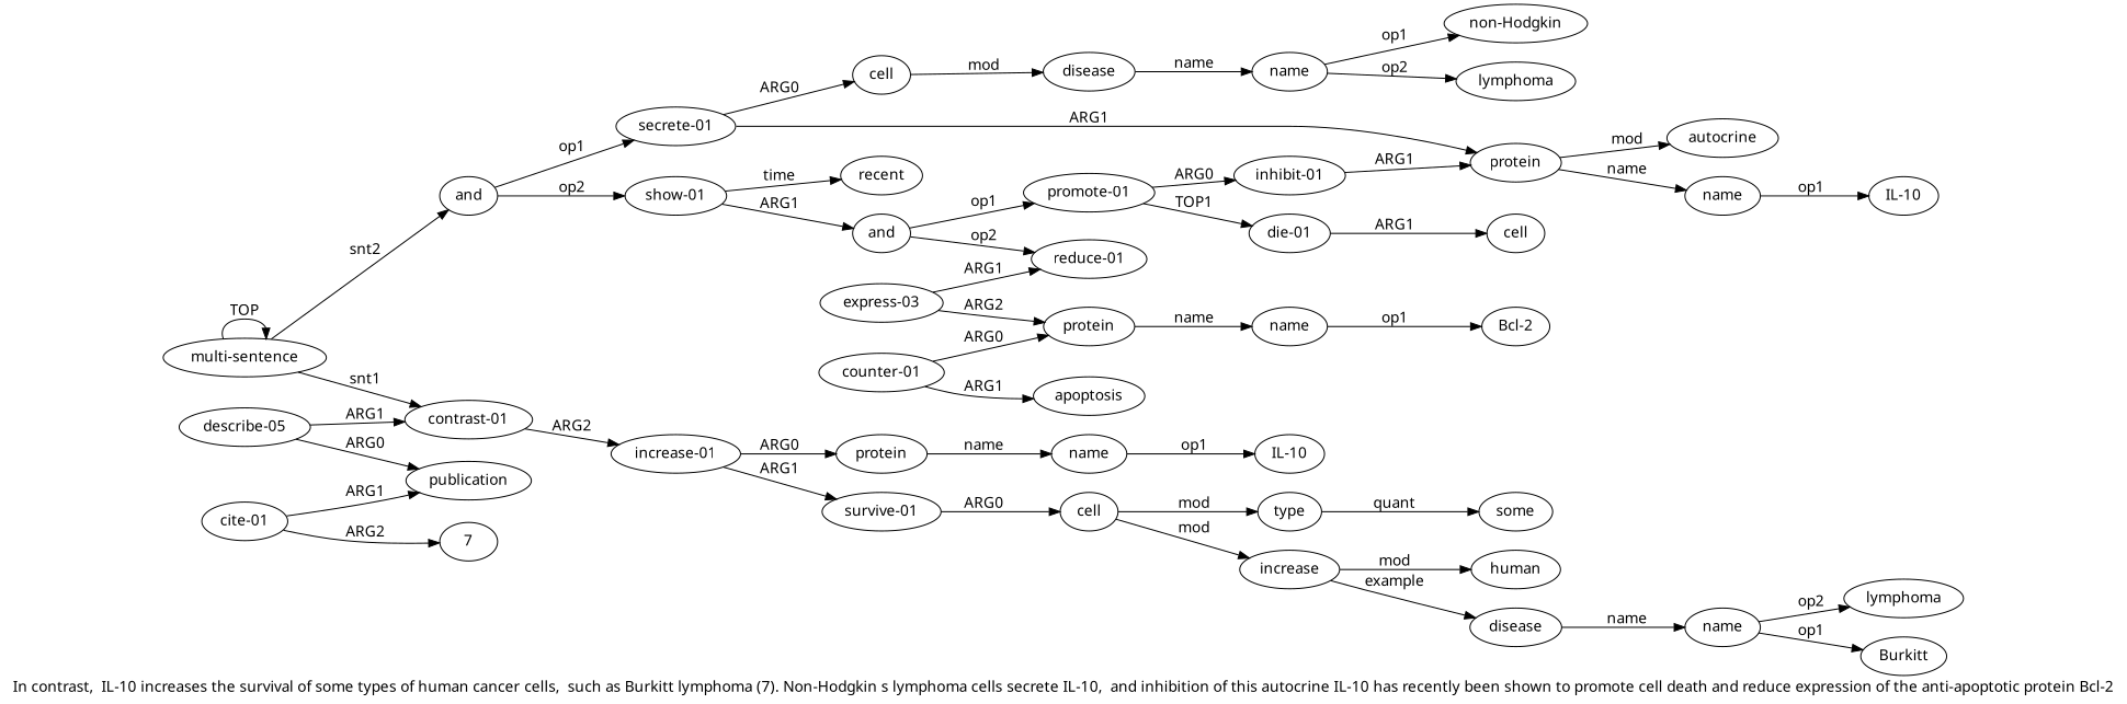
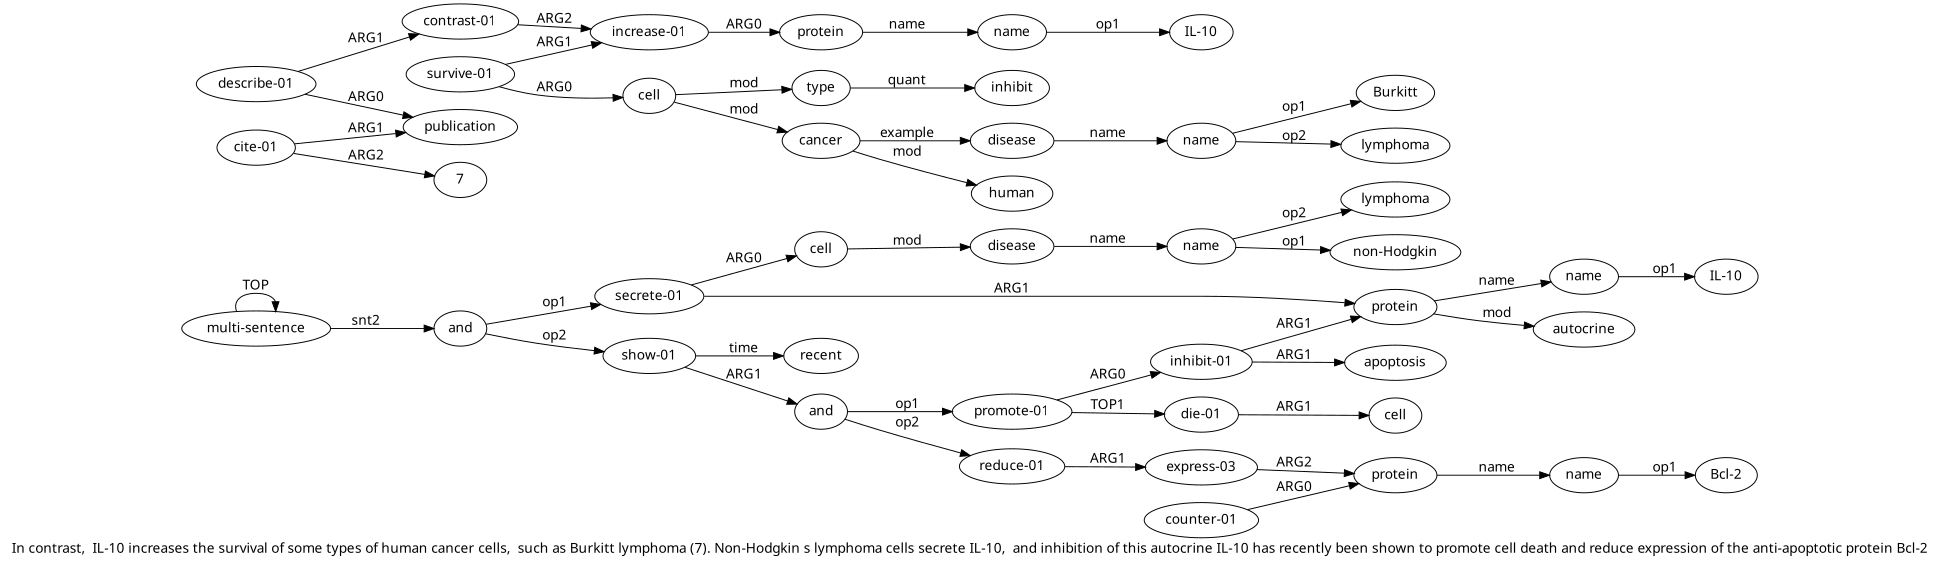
  digraph {
    fontname="Noto Sans"
    label="In contrast,  IL-10 increases the survival of some types of human cancer cells,  such as Burkitt lymphoma (7). Non-Hodgkin s lymphoma cells secrete IL-10,  and inhibition of this autocrine IL-10 has recently been shown to promote cell death and reduce expression of the anti-apoptotic protein Bcl-2"
    rankdir=LR
    node [color=black fontname="Noto Sans" gold_ind=-1 gold_label=name test_ind=-1 test_label=name]
    edge [color=black fontname="Noto Sans" gold_label=ARG1 test_label=ARG1]
    n1 [gold_ind=20 label=name test_ind=20]
    n2 [gold_label=lymphoma label=lymphoma test_label=lymphoma]
    n3 [gold_label="non-Hodgkin" label="non-Hodgkin" test_label="non-Hodgkin"]
    n4 [gold_ind=21 gold_label=protein label=protein test_ind=21 test_label=protein]
    n5 [gold_ind=22 label=name test_ind=22]
    n6 [gold_ind=23 gold_label=autocrine label=autocrine test_ind=23 test_label=autocrine]
    n7 [gold_label="IL-10" label="IL-10" test_label="IL-10"]
    n8 [gold_ind=24 gold_label="show-01" label="show-01" test_ind=24 test_label="show-01"]
    n9 [gold_ind=25 gold_label=and label=and test_ind=25 test_label=and]
    n10 [gold_ind=36 gold_label=recent label=recent test_ind=36 test_label=recent]
    n11 [gold_ind=26 gold_label="promote-01" label="promote-01" test_ind=26 test_label="promote-01"]
    n12 [gold_ind=30 gold_label="reduce-01" label="reduce-01" test_ind=30 test_label="reduce-01"]
    n13 [gold_ind=27 gold_label="inhibit-01" label="inhibit-01" test_ind=27 test_label="inhibit-01"]
    n14 [gold_ind=28 gold_label="die-01" label="die-01" test_ind=28 test_label="die-01"]
    n15 [gold_ind=31 gold_label="express-03" label="express-03" test_ind=31 test_label="express-03"]
    n16 [gold_ind=29 gold_label=cell label=cell test_ind=29 test_label=cell]
    n17 [gold_ind=32 gold_label=protein label=protein test_ind=32 test_label=protein]
    n18 [gold_ind=33 label=name test_ind=33]
    n19 [gold_label="Bcl-2" label="Bcl-2" test_label="Bcl-2"]
    n20 [gold_label="IL-10" label="IL-10" test_label="IL-10"]
    n21 [gold_ind=35 gold_label=apoptosis label=apoptosis test_ind=35 test_label=apoptosis]
    n22 [gold_ind=34 gold_label="counter-01" label="counter-01" test_ind=34 test_label="counter-01"]
    n23 [gold_label=7 label=7 test_label=7]
    n24 [gold_label=Burkitt label=Burkitt test_label=Burkitt]
    n25 [gold_ind=15 gold_label="cite-01" label="cite-01" test_ind=15 test_label="cite-01"]
    n26 [gold_ind=14 gold_label=publication label=publication test_ind=14 test_label=publication]
    n27 [gold_ind=17 gold_label="secrete-01" label="secrete-01" test_ind=17 test_label="secrete-01"]
    n28 [gold_ind=18 gold_label=cell label=cell test_ind=18 test_label=cell]
    n29 [gold_ind=19 gold_label=disease label=disease test_ind=19 test_label=disease]
    n30 [gold_ind=16 gold_label=and label=and test_ind=16 test_label=and]
    n31 [gold_ind=11 gold_label=type label=type test_ind=11 test_label=type]
-   n32 [gold_ind=12 gold_label=some label=some test_ind=12 test_label=some]
+   n32 [gold_ind=12 gold_label=some label=inhibit test_ind=12 test_label=some]
    n33 [gold_ind=10 label=name test_ind=10]
    n34 [gold_label=lymphoma label=lymphoma test_label=lymphoma]
-   n35 [gold_ind=13 gold_label="describe-01" label="describe-05" test_ind=13 test_label="describe-01"]
+   n35 [gold_ind=13 gold_label="describe-01" label="describe-01" test_ind=13 test_label="describe-01"]
    n36 [gold_ind=1 gold_label="contrast-01" label="contrast-01" test_ind=1 test_label="contrast-01"]
    n37 [gold_ind=2 gold_label="increase-01" label="increase-01" test_ind=2 test_label="increase-01"]
    n38 [gold_ind=3 gold_label=protein label=protein test_ind=3 test_label=protein]
    n39 [gold_ind=5 gold_label="survive-01" label="survive-01" test_ind=5 test_label="survive-01"]
    n40 [gold_ind=4 label=name test_ind=4]
    n41 [gold_ind=6 gold_label=cell label=cell test_ind=6 test_label=cell]
    n42 [gold_ind=0 gold_label="multi-sentence" label="multi-sentence" test_ind=0 test_label="multi-sentence"]
-   n43 [gold_ind=7 gold_label=cancer label=increase test_ind=7 test_label=cancer]
+   n43 [gold_ind=7 gold_label=cancer label=cancer test_ind=7 test_label=cancer]
    n44 [gold_ind=9 gold_label=disease label=disease test_ind=9 test_label=disease]
    n45 [gold_ind=8 gold_label=human label=human test_ind=8 test_label=human]
    n1 -> n2 [gold_label=op2 label=op2 test_label=op2]
    n1 -> n3 [gold_label=op1 label=op1 test_label=op1]
    n4 -> n5 [gold_label=name label=name test_label=name]
    n4 -> n6 [gold_label=mod label=mod test_label=mod]
    n5 -> n7 [gold_label=op1 label=op1 test_label=op1]
    n8 -> n9 [label=ARG1]
    n8 -> n10 [gold_label=time label=time test_label=time]
    n9 -> n11 [gold_label=op1 label=op1 test_label=op1]
    n9 -> n12 [gold_label=op2 label=op2 test_label=op2]
    n11 -> n13 [gold_label=ARG0 label=ARG0 test_label=ARG0]
    n11 -> n14 [label=TOP1]
-   n15 -> n12 [label=ARG1]
+   n12 -> n15 [label=ARG1]
    n13 -> n4 [label=ARG1]
    n14 -> n16 [label=ARG1]
    n15 -> n17 [gold_label=ARG2 label=ARG2 test_label=ARG2]
    n17 -> n18 [gold_label=name label=name test_label=name]
    n18 -> n19 [gold_label=op1 label=op1 test_label=op1]
    n22 -> n17 [gold_label=ARG0 label=ARG0 test_label=ARG0]
-   n22 -> n21 [label=ARG1]
+   n13 -> n21 [label=ARG1]
    n25 -> n23 [gold_label=ARG2 label=ARG2 test_label=ARG2]
    n25 -> n26 [label=ARG1]
    n27 -> n4 [label=ARG1]
    n27 -> n28 [gold_label=ARG0 label=ARG0 test_label=ARG0]
    n28 -> n29 [gold_label=mod label=mod test_label=mod]
    n29 -> n1 [gold_label=name label=name test_label=name]
    n30 -> n8 [gold_label=op2 label=op2 test_label=op2]
    n30 -> n27 [gold_label=op1 label=op1 test_label=op1]
    n31 -> n32 [gold_label=quant label=quant test_label=quant]
    n33 -> n24 [gold_label=op1 label=op1 test_label=op1]
    n33 -> n34 [gold_label=op2 label=op2 test_label=op2]
    n35 -> n26 [gold_label=ARG0 label=ARG0 test_label=ARG0]
    n35 -> n36 [label=ARG1]
    n36 -> n37 [gold_label=ARG2 label=ARG2 test_label=ARG2]
    n37 -> n38 [gold_label=ARG0 label=ARG0 test_label=ARG0]
-   n37 -> n39 [label=ARG1]
+   n39 -> n37 [label=ARG1]
    n38 -> n40 [gold_label=name label=name test_label=name]
    n39 -> n41 [gold_label=ARG0 label=ARG0 test_label=ARG0]
    n40 -> n20 [gold_label=op1 label=op1 test_label=op1]
    n41 -> n31 [gold_label=mod label=mod test_label=mod]
    n41 -> n43 [gold_label=mod label=mod test_label=mod]
    n42 -> n30 [gold_label=snt2 label=snt2 test_label=snt2]
-   n42 -> n36 [gold_label=snt1 label=snt1 test_label=snt1]
    n42 -> n42 [gold_label=TOP label=TOP test_label=TOP]
    n43 -> n44 [gold_label=example label=example test_label=example]
    n43 -> n45 [gold_label=mod label=mod test_label=mod]
    n44 -> n33 [gold_label=name label=name test_label=name]
  }
